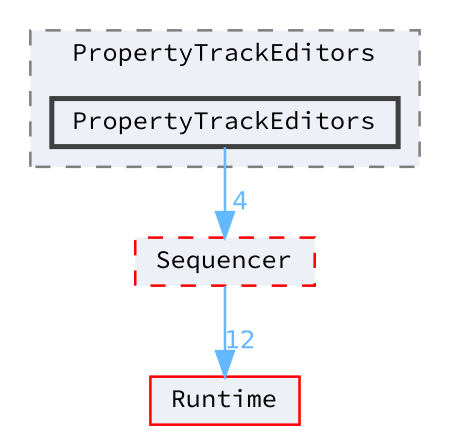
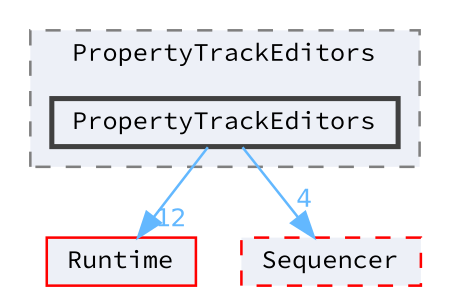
  digraph {
    compound=true
    fontname="Source Code Pro"
    node [color=red fillcolor="#edf0f7" fontname="Source Code Pro" fontsize=10 shape=box]
    edge [color=steelblue1 fontcolor=steelblue1 fontname="Source Code Pro" fontsize=10 labeldistance=1.5 labelfontname=Helvetica labelfontsize=10]
    n1 [color=grey25 height=0.2 label=PropertyTrackEditors style="filled,bold" width=0.4]
    n2 [height=0.2 label=Runtime style=filled width=0.4]
    n3 [height=0.2 label=Sequencer style="filled,dashed" width=0.4]
    subgraph cluster_1 {
      bgcolor="#edf0f7"
      fontsize=10
      label=PropertyTrackEditors
      pencolor=grey50
      style="filled,dashed"
      n1
    }
-   n3 -> n2 [headlabel=12]
+   n1 -> n2 [headlabel=12]
    n1 -> n3 [headlabel=4]
  }
